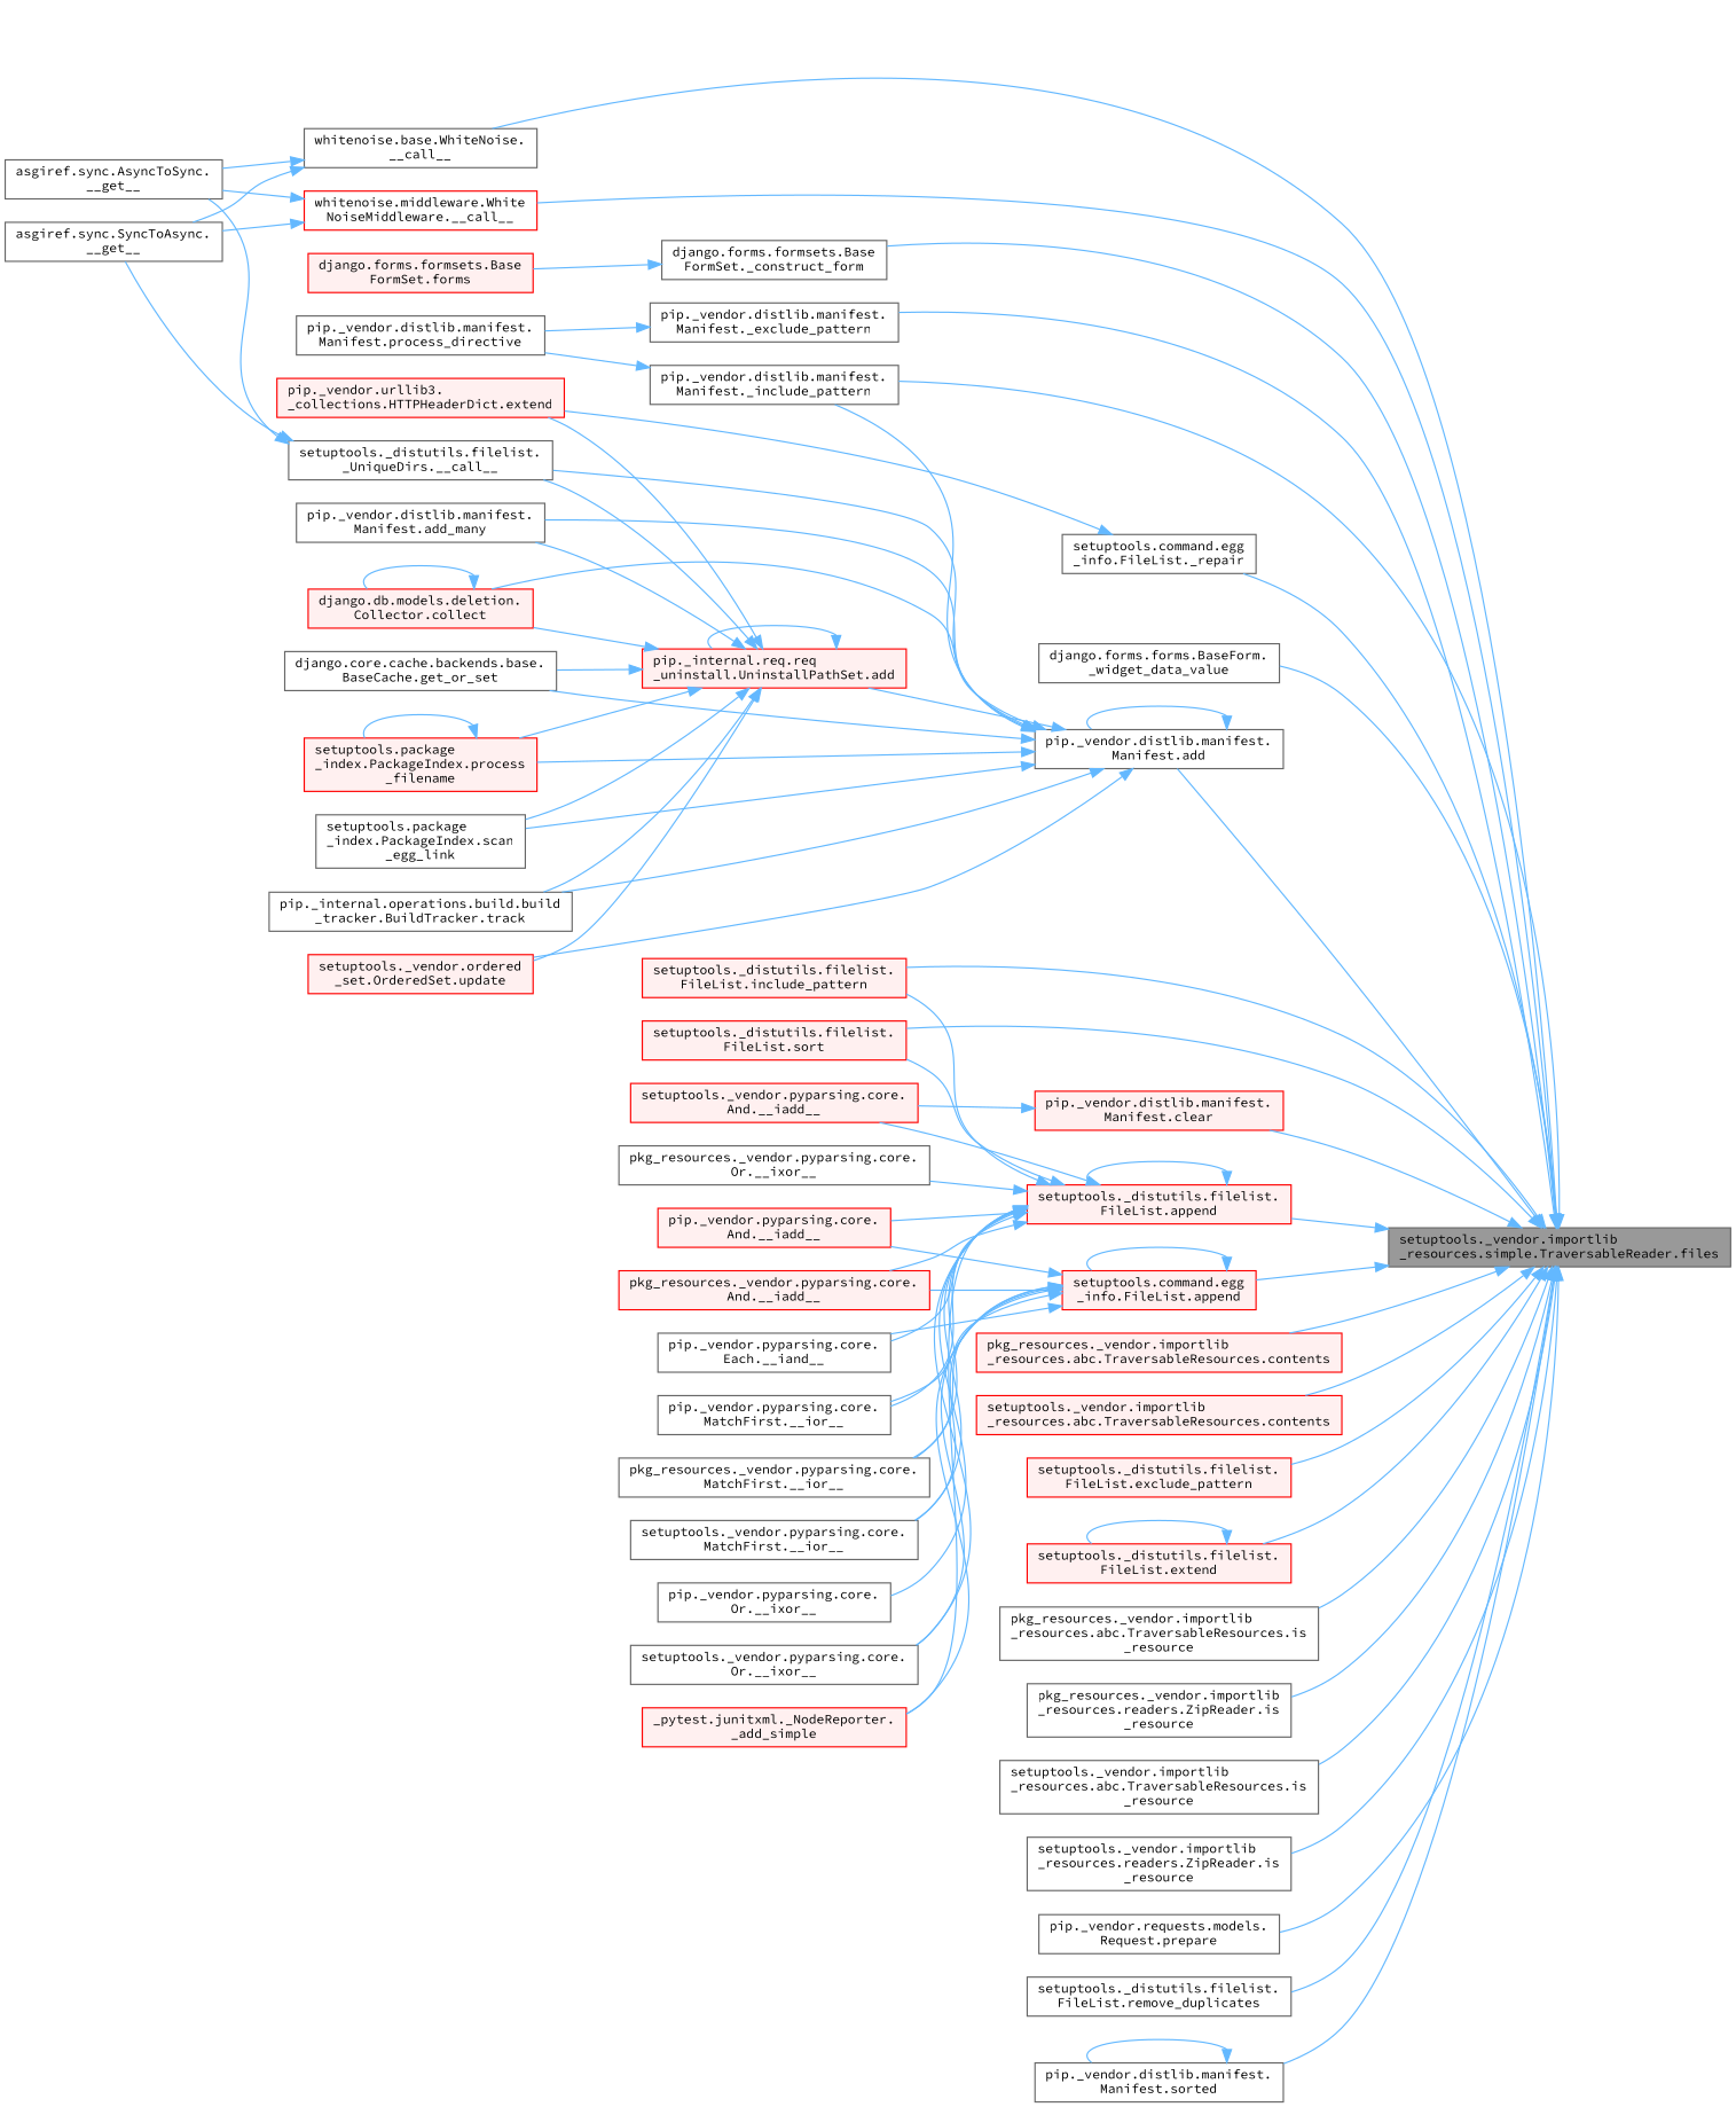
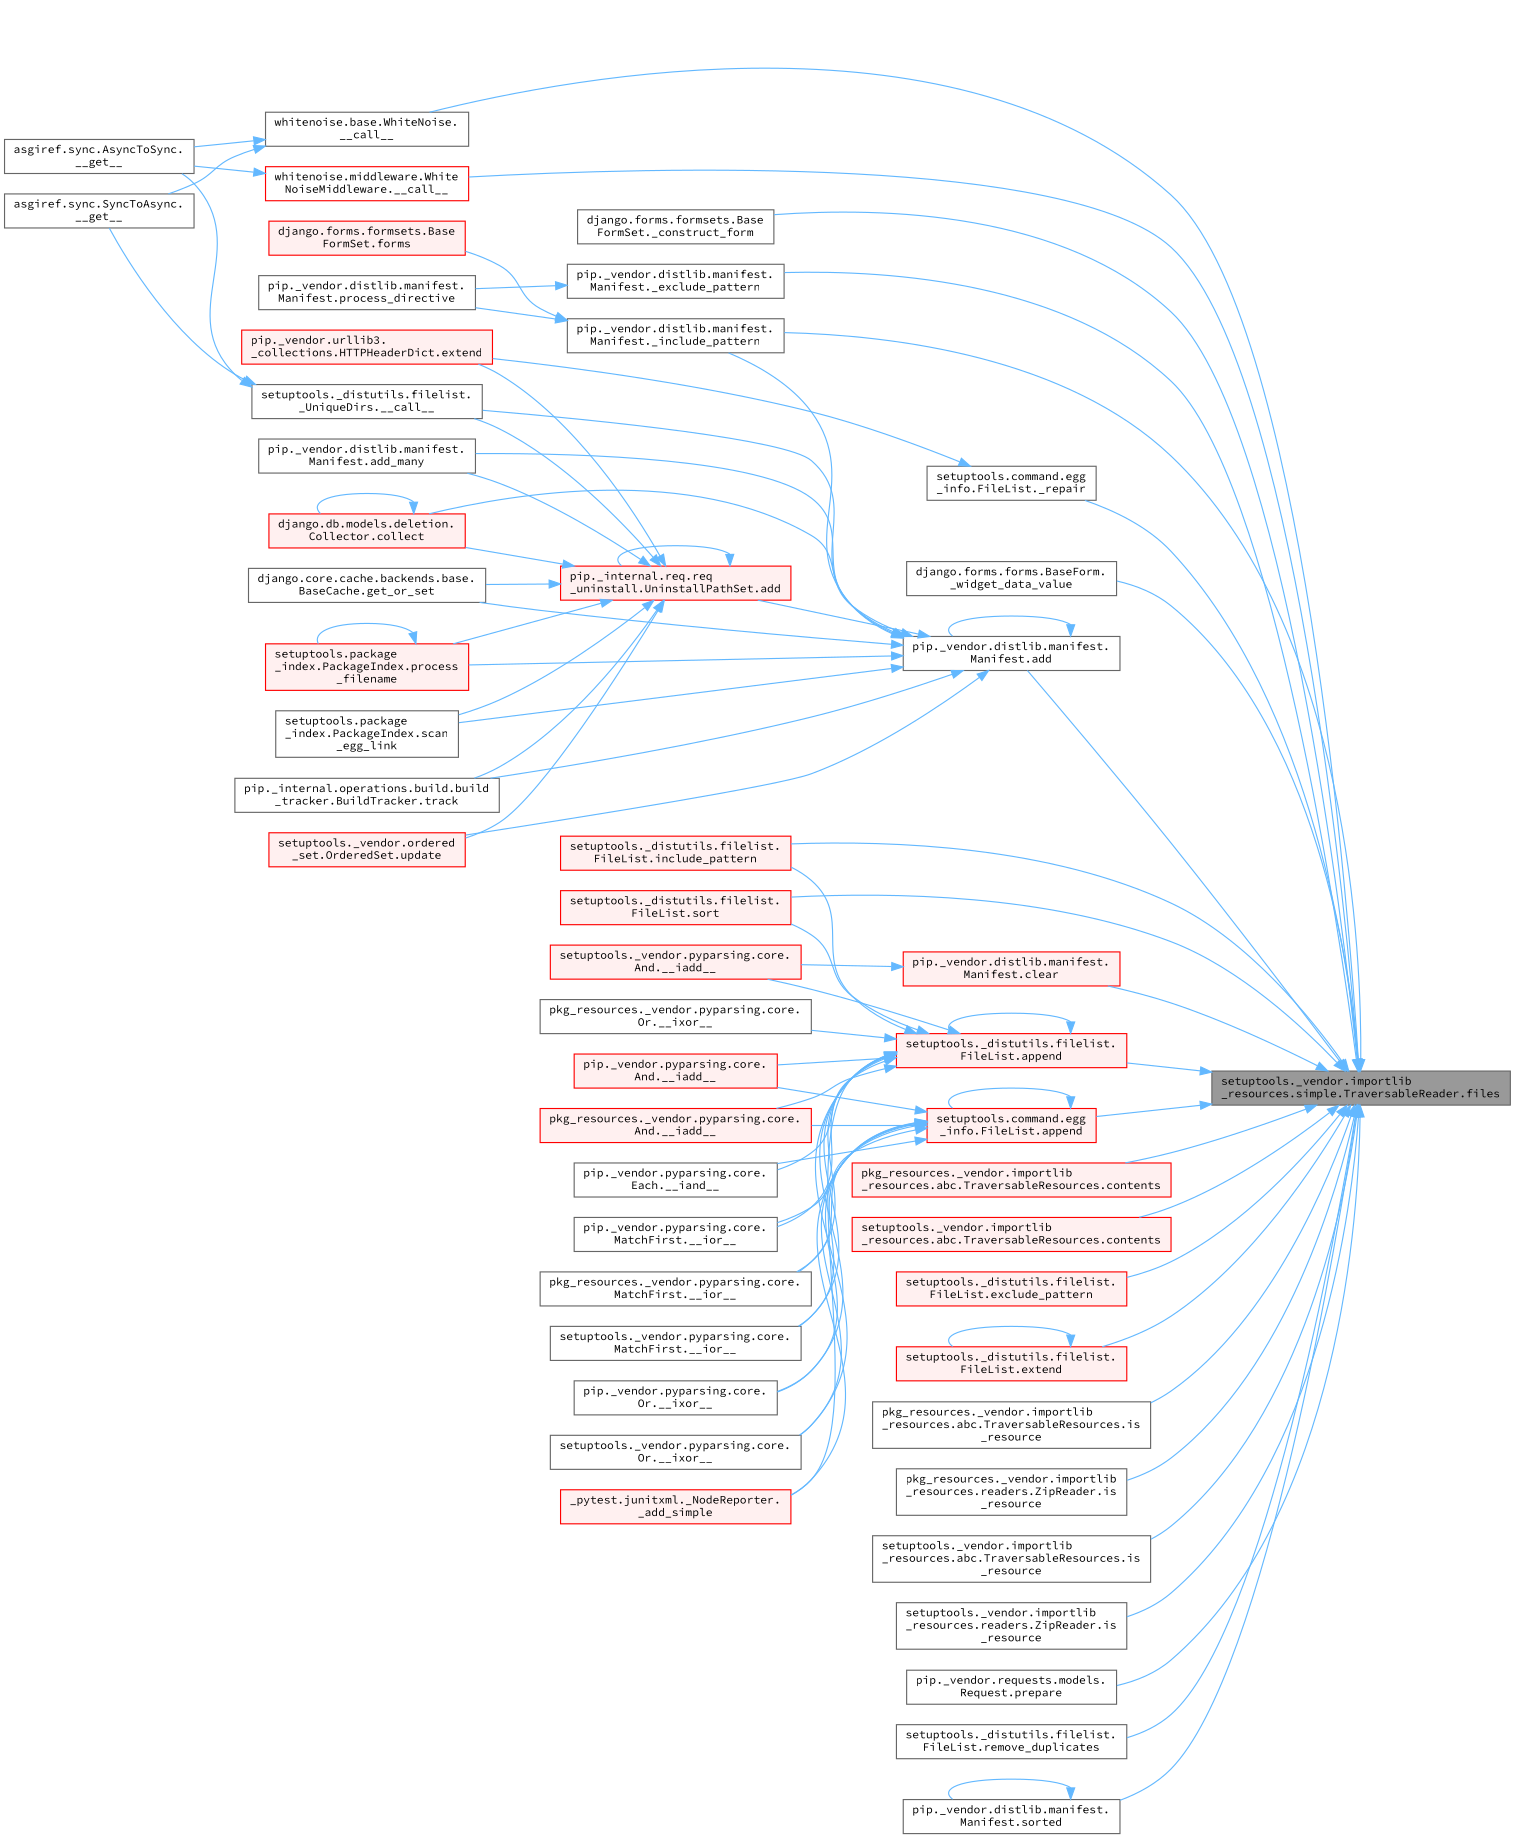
  digraph {
    fontname="Source Code Pro"
    rankdir=RL
    node [color=grey40 fillcolor=white fontname="Source Code Pro" fontsize=10 shape=box style=filled]
    edge [color=steelblue1 dir=back fontname="Source Code Pro" fontsize=10 labelfontname=Helvetica labelfontsize=10 style=solid]
    n1 [color=gray40 fillcolor=grey60 fontcolor=black height=0.2 label="setuptools._vendor.importlib\l_resources.simple.TraversableReader.files" width=0.4]
    n2 [height=0.2 label="whitenoise.base.WhiteNoise.\l__call__" width=0.4]
    n3 [color=red height=0.2 label="whitenoise.middleware.White\lNoiseMiddleware.__call__" width=0.4]
    n4 [height=0.2 label="django.forms.formsets.Base\lFormSet._construct_form" width=0.4]
    n5 [height=0.2 label="pip._vendor.distlib.manifest.\lManifest._exclude_pattern" width=0.4]
    n6 [height=0.2 label="pip._vendor.distlib.manifest.\lManifest._include_pattern" width=0.4]
    n7 [height=0.2 label="setuptools.command.egg\l_info.FileList._repair" width=0.4]
    n8 [height=0.2 label="django.forms.forms.BaseForm.\l_widget_data_value" width=0.4]
    n9 [height=0.2 label="pip._vendor.distlib.manifest.\lManifest.add" width=0.4]
    n10 [color=red fillcolor="#FFF0F0" height=0.2 label="setuptools._distutils.filelist.\lFileList.append" width=0.4]
    n11 [color=red fillcolor="#FFF0F0" height=0.2 label="setuptools._distutils.filelist.\lFileList.include_pattern" width=0.4]
    n12 [color=red fillcolor="#FFF0F0" height=0.2 label="setuptools._distutils.filelist.\lFileList.sort" width=0.4]
    n13 [color=red fillcolor="#FFF0F0" height=0.2 label="setuptools.command.egg\l_info.FileList.append" width=0.4]
    n14 [color=red fillcolor="#FFF0F0" height=0.2 label="pip._vendor.distlib.manifest.\lManifest.clear" width=0.4]
    n15 [color=red fillcolor="#FFF0F0" height=0.2 label="pkg_resources._vendor.importlib\l_resources.abc.TraversableResources.contents" width=0.4]
    n16 [color=red fillcolor="#FFF0F0" height=0.2 label="setuptools._vendor.importlib\l_resources.abc.TraversableResources.contents" width=0.4]
    n17 [color=red fillcolor="#FFF0F0" height=0.2 label="setuptools._distutils.filelist.\lFileList.exclude_pattern" width=0.4]
    n18 [color=red fillcolor="#FFF0F0" height=0.2 label="setuptools._distutils.filelist.\lFileList.extend" width=0.4]
    n19 [height=0.2 label="pkg_resources._vendor.importlib\l_resources.abc.TraversableResources.is\l_resource" width=0.4]
    n20 [height=0.2 label="pkg_resources._vendor.importlib\l_resources.readers.ZipReader.is\l_resource" width=0.4]
    n21 [height=0.2 label="setuptools._vendor.importlib\l_resources.abc.TraversableResources.is\l_resource" width=0.4]
    n22 [height=0.2 label="setuptools._vendor.importlib\l_resources.readers.ZipReader.is\l_resource" width=0.4]
    n23 [height=0.2 label="pip._vendor.requests.models.\lRequest.prepare" width=0.4]
    n24 [height=0.2 label="setuptools._distutils.filelist.\lFileList.remove_duplicates" width=0.4]
    n25 [height=0.2 label="pip._vendor.distlib.manifest.\lManifest.sorted" width=0.4]
    n26 [height=0.2 label="asgiref.sync.AsyncToSync.\l__get__" width=0.4]
    n27 [height=0.2 label="asgiref.sync.SyncToAsync.\l__get__" width=0.4]
    n28 [color=red fillcolor="#FFF0F0" height=0.2 label="django.forms.formsets.Base\lFormSet.forms" width=0.4]
    n29 [height=0.2 label="pip._vendor.distlib.manifest.\lManifest.process_directive" width=0.4]
    n30 [color=red fillcolor="#FFF0F0" height=0.2 label="pip._vendor.urllib3.\l_collections.HTTPHeaderDict.extend" width=0.4]
    n31 [height=0.2 label="setuptools._distutils.filelist.\l_UniqueDirs.__call__" width=0.4]
    n32 [color=red fillcolor="#FFF0F0" height=0.2 label="pip._internal.req.req\l_uninstall.UninstallPathSet.add" width=0.4]
    n33 [height=0.2 label="pip._vendor.distlib.manifest.\lManifest.add_many" width=0.4]
    n34 [color=red fillcolor="#FFF0F0" height=0.2 label="django.db.models.deletion.\lCollector.collect" width=0.4]
    n35 [height=0.2 label="django.core.cache.backends.base.\lBaseCache.get_or_set" width=0.4]
    n36 [color=red fillcolor="#FFF0F0" height=0.2 label="setuptools.package\l_index.PackageIndex.process\l_filename" width=0.4]
    n37 [height=0.2 label="setuptools.package\l_index.PackageIndex.scan\l_egg_link" width=0.4]
    n38 [height=0.2 label="pip._internal.operations.build.build\l_tracker.BuildTracker.track" width=0.4]
    n39 [color=red fillcolor="#FFF0F0" height=0.2 label="setuptools._vendor.ordered\l_set.OrderedSet.update" width=0.4]
    n40 [color=red fillcolor="#FFF0F0" height=0.2 label="pip._vendor.pyparsing.core.\lAnd.__iadd__" width=0.4]
    n41 [color=red fillcolor="#FFF0F0" height=0.2 label="pkg_resources._vendor.pyparsing.core.\lAnd.__iadd__" width=0.4]
    n42 [color=red fillcolor="#FFF0F0" height=0.2 label="setuptools._vendor.pyparsing.core.\lAnd.__iadd__" width=0.4]
    n43 [height=0.2 label="pip._vendor.pyparsing.core.\lEach.__iand__" width=0.4]
    n44 [height=0.2 label="pip._vendor.pyparsing.core.\lMatchFirst.__ior__" width=0.4]
    n45 [height=0.2 label="pkg_resources._vendor.pyparsing.core.\lMatchFirst.__ior__" width=0.4]
    n46 [height=0.2 label="setuptools._vendor.pyparsing.core.\lMatchFirst.__ior__" width=0.4]
    n47 [height=0.2 label="pip._vendor.pyparsing.core.\lOr.__ixor__" width=0.4]
    n48 [height=0.2 label="pkg_resources._vendor.pyparsing.core.\lOr.__ixor__" width=0.4]
    n49 [height=0.2 label="setuptools._vendor.pyparsing.core.\lOr.__ixor__" width=0.4]
    n50 [color=red fillcolor="#FFF0F0" height=0.2 label="_pytest.junitxml._NodeReporter.\l_add_simple" width=0.4]
    n1 -> n2
    n1 -> n3
    n1 -> n4
    n1 -> n5
    n1 -> n6
    n1 -> n7
    n1 -> n8
    n1 -> n9
    n1 -> n10
    n1 -> n11
    n1 -> n12
    n1 -> n13
    n1 -> n14
    n1 -> n15
    n1 -> n16
    n1 -> n17
    n1 -> n18
    n1 -> n19
    n1 -> n20
    n1 -> n21
    n1 -> n22
    n1 -> n23
    n1 -> n24
    n1 -> n25
    n2 -> n26
    n2 -> n27
    n3 -> n26
-   n3 -> n27
-   n4 -> n28
+   n6 -> n28
    n5 -> n29
    n6 -> n29
    n7 -> n30
    n9 -> n6
    n9 -> n9
    n9 -> n31
    n9 -> n32
    n9 -> n33
    n9 -> n34
    n9 -> n35
    n9 -> n36
    n9 -> n37
    n9 -> n38
    n9 -> n39
    n10 -> n10
    n10 -> n11
    n10 -> n12
    n10 -> n40
    n10 -> n41
    n10 -> n42
    n10 -> n43
    n10 -> n44
    n10 -> n45
    n10 -> n46
    n10 -> n47
    n10 -> n48
    n10 -> n49
    n10 -> n50
    n13 -> n13
    n13 -> n40
    n13 -> n41
    n13 -> n43
    n13 -> n44
    n13 -> n45
    n13 -> n46
+   n13 -> n47
    n13 -> n49
    n13 -> n50
    n14 -> n42
    n18 -> n18
    n25 -> n25
    n31 -> n26
    n31 -> n27
    n32 -> n30
    n32 -> n31
    n32 -> n32
    n32 -> n33
    n32 -> n34
    n32 -> n35
    n32 -> n36
    n32 -> n37
    n32 -> n38
    n32 -> n39
    n34 -> n34
    n36 -> n36
  }
